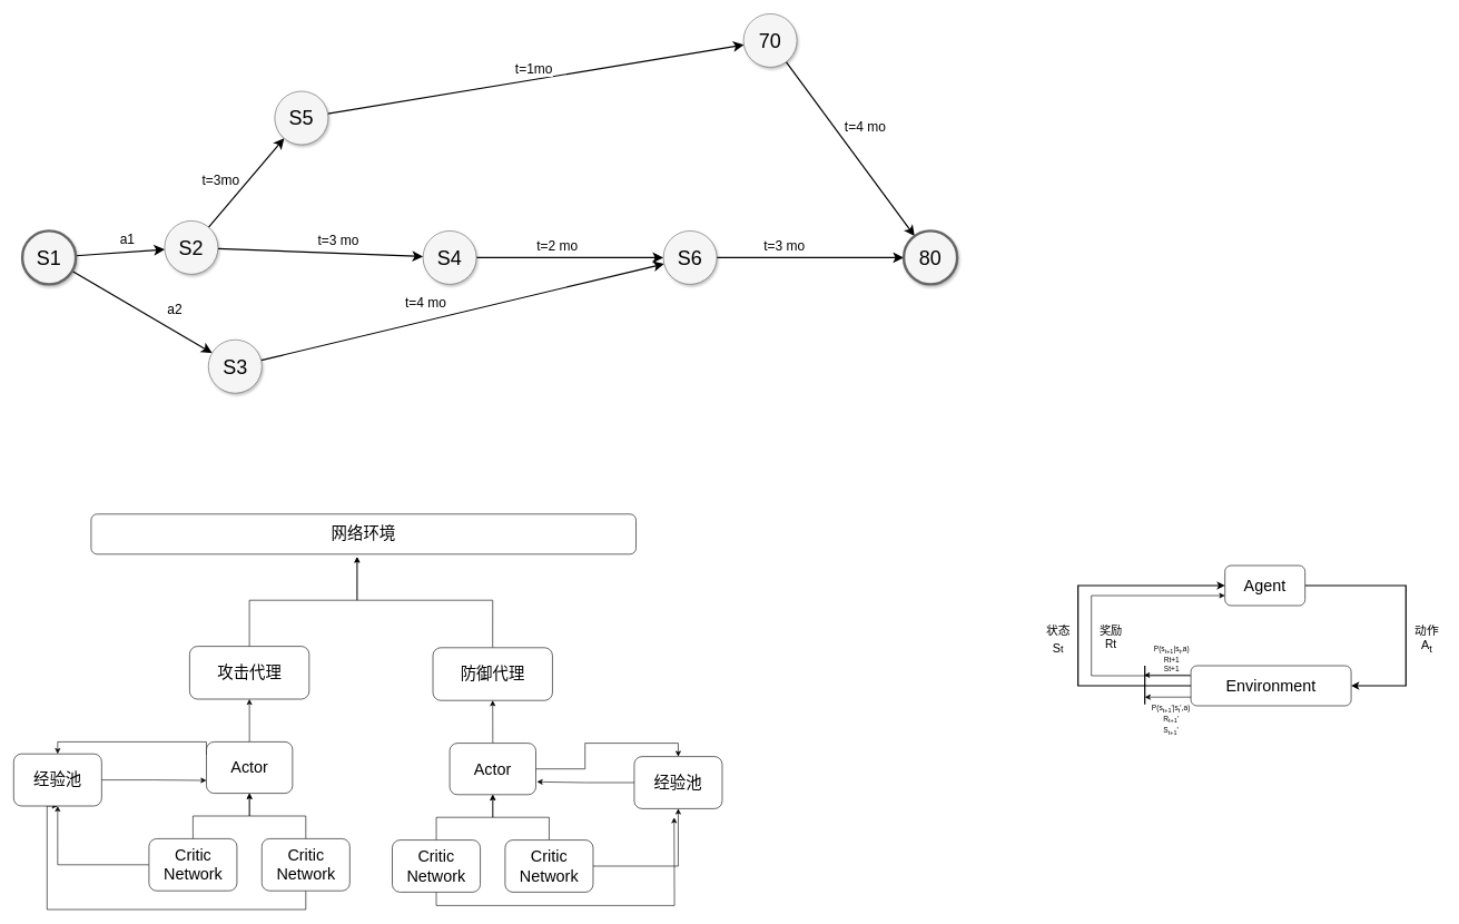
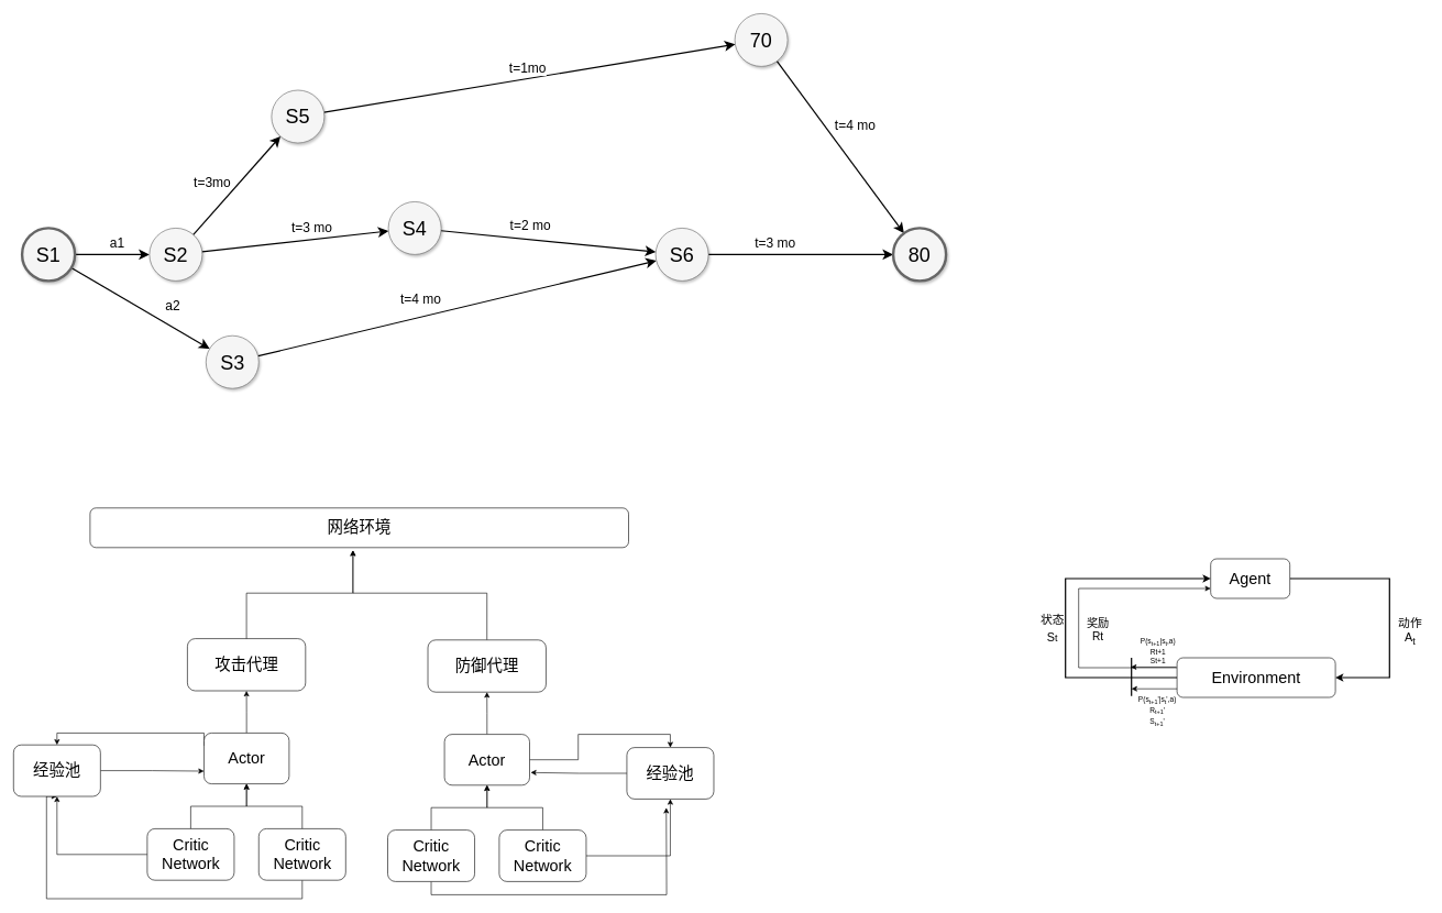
  <mxCell id="0" style=";html=1;" />
  <mxCell id="1" style=";html=1;" parent="0" />
  <mxCell id="2" style="edgeStyle=none;curved=1;html=1;startSize=10;endArrow=classic;endFill=1;endSize=10;strokeColor=#000000;strokeWidth=2;fontSize=12;" parent="1" source="6" target="11" edge="1"><mxGeometry relative="1" as="geometry" /></mxCell>
  <mxCell id="3" value="a1" style="text;html=1;resizable=0;points=[];align=center;verticalAlign=middle;labelBackgroundColor=none;fontSize=20;" parent="2" vertex="1" connectable="0"><mxGeometry x="0.255" y="-5" relative="1" as="geometry"><mxPoint x="-8" y="-25" as="offset" /></mxGeometry></mxCell>
  <mxCell id="4" style="edgeStyle=none;curved=1;html=1;startSize=10;endFill=1;endSize=10;strokeWidth=2;fontSize=12;" parent="1" source="6" target="14" edge="1"><mxGeometry relative="1" as="geometry" /></mxCell>
  <mxCell id="5" value="a2" style="text;html=1;resizable=0;points=[];align=center;verticalAlign=middle;labelBackgroundColor=#ffffff;fontSize=20;" parent="4" vertex="1" connectable="0"><mxGeometry x="-0.074" y="-2" relative="1" as="geometry"><mxPoint x="57" y="-3" as="offset" /></mxGeometry></mxCell>
  <mxCell id="6" value="S1" style="ellipse;whiteSpace=wrap;html=1;rounded=0;shadow=1;strokeColor=#666666;strokeWidth=4;fontSize=30;align=center;fillColor=#f5f5f5;" parent="1" vertex="1"><mxGeometry x="33" y="345" width="80" height="80" as="geometry" /></mxCell>
  <mxCell id="7" style="edgeStyle=none;curved=1;html=1;startSize=10;endFill=1;endSize=10;strokeWidth=2;fontSize=12;" parent="1" source="11" target="23" edge="1"><mxGeometry relative="1" as="geometry" /></mxCell>
  <mxCell id="8" value="t=3 mo" style="text;html=1;resizable=0;points=[];align=center;verticalAlign=middle;labelBackgroundColor=#ffffff;fontSize=20;" parent="7" vertex="1" connectable="0"><mxGeometry x="0.154" relative="1" as="geometry"><mxPoint x="3" y="-20" as="offset" /></mxGeometry></mxCell>
  <mxCell id="9" style="edgeStyle=none;curved=1;html=1;startSize=10;endFill=1;endSize=10;strokeWidth=2;fontSize=12;" parent="1" source="11" target="20" edge="1"><mxGeometry relative="1" as="geometry" /></mxCell>
  <mxCell id="10" value="t=3mo" style="text;html=1;resizable=0;points=[];align=center;verticalAlign=middle;labelBackgroundColor=#ffffff;fontSize=20;" parent="9" vertex="1" connectable="0"><mxGeometry x="0.167" y="-3" relative="1" as="geometry"><mxPoint x="-51" y="4" as="offset" /></mxGeometry></mxCell>
- <mxCell id="11" value="S2" style="ellipse;whiteSpace=wrap;html=1;rounded=0;shadow=1;strokeColor=#666666;strokeWidth=1;fontSize=30;align=center;fillColor=#f5f5f5;" parent="1" vertex="1"><mxGeometry x="246" y="330" width="80" height="80" as="geometry" /></mxCell>
+ <mxCell id="11" value="S2" style="ellipse;whiteSpace=wrap;html=1;rounded=0;shadow=1;strokeColor=#666666;strokeWidth=1;fontSize=30;align=center;fillColor=#f5f5f5;" parent="1" vertex="1"><mxGeometry x="226" y="345" width="80" height="80" as="geometry" /></mxCell>
  <mxCell id="12" style="edgeStyle=none;curved=1;html=1;startSize=10;endFill=1;endSize=10;strokeWidth=2;fontSize=12;" parent="1" source="14" target="17" edge="1"><mxGeometry relative="1" as="geometry" /></mxCell>
  <mxCell id="13" value="t=4 mo" style="text;html=1;resizable=0;points=[];align=center;verticalAlign=middle;labelBackgroundColor=#ffffff;fontSize=20;" parent="12" vertex="1" connectable="0"><mxGeometry x="-0.132" y="-6" relative="1" as="geometry"><mxPoint x="-17" y="-31" as="offset" /></mxGeometry></mxCell>
  <mxCell id="14" value="S3" style="ellipse;whiteSpace=wrap;html=1;rounded=0;shadow=1;strokeColor=#666666;strokeWidth=1;fontSize=30;align=center;fillColor=#f5f5f5;" parent="1" vertex="1"><mxGeometry x="311.63" y="508" width="80" height="80" as="geometry" /></mxCell>
  <mxCell id="15" style="edgeStyle=none;curved=1;html=1;startSize=10;endFill=1;endSize=10;strokeWidth=2;fontSize=12;" parent="1" source="17" target="27" edge="1"><mxGeometry relative="1" as="geometry" /></mxCell>
  <mxCell id="16" value="t=3 mo" style="text;html=1;resizable=0;points=[];align=center;verticalAlign=middle;labelBackgroundColor=#ffffff;fontSize=20;" parent="15" vertex="1" connectable="0"><mxGeometry x="-0.414" y="-1" relative="1" as="geometry"><mxPoint x="18" y="-21" as="offset" /></mxGeometry></mxCell>
  <mxCell id="17" value="S6" style="ellipse;whiteSpace=wrap;html=1;rounded=0;shadow=1;strokeColor=#666666;strokeWidth=1;fontSize=30;align=center;fillColor=#f5f5f5;" parent="1" vertex="1"><mxGeometry x="993" y="345" width="80" height="80" as="geometry" /></mxCell>
  <mxCell id="18" style="edgeStyle=none;curved=1;html=1;startSize=10;endFill=1;endSize=10;strokeWidth=2;fontSize=12;" parent="1" source="20" target="26" edge="1"><mxGeometry relative="1" as="geometry" /></mxCell>
  <mxCell id="19" value="t=1mo" style="text;html=1;resizable=0;points=[];align=center;verticalAlign=middle;labelBackgroundColor=#ffffff;fontSize=20;" parent="18" vertex="1" connectable="0"><mxGeometry x="-0.073" y="-5" relative="1" as="geometry"><mxPoint x="18" y="-25" as="offset" /></mxGeometry></mxCell>
  <mxCell id="20" value="S5" style="ellipse;whiteSpace=wrap;html=1;rounded=0;shadow=1;strokeColor=#666666;strokeWidth=1;fontSize=30;align=center;fillColor=#f5f5f5;" parent="1" vertex="1"><mxGeometry x="411" y="136" width="80" height="80" as="geometry" /></mxCell>
  <mxCell id="21" style="edgeStyle=none;curved=1;html=1;startSize=10;endFill=1;endSize=10;strokeWidth=2;fontSize=12;" parent="1" source="23" target="17" edge="1"><mxGeometry relative="1" as="geometry" /></mxCell>
  <mxCell id="22" value="t=2 mo" style="text;html=1;resizable=0;points=[];align=center;verticalAlign=middle;labelBackgroundColor=#ffffff;fontSize=20;" parent="21" vertex="1" connectable="0"><mxGeometry x="-0.349" y="-1" relative="1" as="geometry"><mxPoint x="29" y="-21" as="offset" /></mxGeometry></mxCell>
- <mxCell id="23" value="S4" style="ellipse;whiteSpace=wrap;html=1;rounded=0;shadow=1;strokeColor=#666666;strokeWidth=1;fontSize=30;align=center;fillColor=#f5f5f5;" parent="1" vertex="1"><mxGeometry x="633" y="345" width="80" height="80" as="geometry" /></mxCell>
+ <mxCell id="23" value="S4" style="ellipse;whiteSpace=wrap;html=1;rounded=0;shadow=1;strokeColor=#666666;strokeWidth=1;fontSize=30;align=center;fillColor=#f5f5f5;" parent="1" vertex="1"><mxGeometry x="588" y="305" width="80" height="80" as="geometry" /></mxCell>
  <mxCell id="24" style="edgeStyle=none;curved=1;html=1;startSize=10;endFill=1;endSize=10;strokeWidth=2;fontSize=12;" parent="1" source="26" target="27" edge="1"><mxGeometry relative="1" as="geometry" /></mxCell>
  <mxCell id="25" value="t=4 mo" style="text;html=1;resizable=0;points=[];align=center;verticalAlign=middle;labelBackgroundColor=#ffffff;fontSize=20;" parent="24" vertex="1" connectable="0"><mxGeometry x="-0.266" y="2" relative="1" as="geometry"><mxPoint x="45" y="1" as="offset" /></mxGeometry></mxCell>
  <mxCell id="26" value="70" style="ellipse;whiteSpace=wrap;html=1;rounded=0;shadow=1;strokeColor=#666666;strokeWidth=1;fontSize=30;align=center;fillColor=#f5f5f5;" parent="1" vertex="1"><mxGeometry x="1113" y="20" width="80" height="80" as="geometry" /></mxCell>
  <mxCell id="27" value="80" style="ellipse;whiteSpace=wrap;html=1;rounded=0;shadow=1;strokeColor=#666666;strokeWidth=4;fontSize=30;align=center;fillColor=#f5f5f5;" parent="1" vertex="1"><mxGeometry x="1353" y="345" width="80" height="80" as="geometry" /></mxCell>
  <mxCell id="28" style="edgeStyle=orthogonalEdgeStyle;rounded=0;orthogonalLoop=1;jettySize=auto;html=1;exitX=1;exitY=0.5;exitDx=0;exitDy=0;entryX=1;entryY=0.5;entryDx=0;entryDy=0;strokeWidth=2;" parent="1" source="29" target="32" edge="1"><mxGeometry relative="1" as="geometry"><Array as="points"><mxPoint x="2105" y="876" /><mxPoint x="2105" y="1026" /></Array></mxGeometry></mxCell>
  <mxCell id="29" value="&lt;font style=&quot;font-size: 24px;&quot;&gt;Agent&lt;/font&gt;" style="rounded=1;whiteSpace=wrap;html=1;" parent="1" vertex="1"><mxGeometry x="1834" y="846" width="120" height="60" as="geometry" /></mxCell>
  <mxCell id="30" style="edgeStyle=orthogonalEdgeStyle;rounded=0;orthogonalLoop=1;jettySize=auto;html=1;exitX=0;exitY=0.5;exitDx=0;exitDy=0;entryX=0;entryY=0.5;entryDx=0;entryDy=0;strokeWidth=2;" parent="1" source="32" target="29" edge="1"><mxGeometry relative="1" as="geometry"><Array as="points"><mxPoint x="1614" y="1026" /><mxPoint x="1614" y="876" /></Array></mxGeometry></mxCell>
  <mxCell id="31" style="edgeStyle=orthogonalEdgeStyle;rounded=0;orthogonalLoop=1;jettySize=auto;html=1;exitX=0;exitY=0.25;exitDx=0;exitDy=0;entryX=0;entryY=0.75;entryDx=0;entryDy=0;" parent="1" source="32" target="29" edge="1"><mxGeometry relative="1" as="geometry"><Array as="points"><mxPoint x="1634" y="1011" /><mxPoint x="1634" y="891" /></Array></mxGeometry></mxCell>
  <mxCell id="32" value="&lt;font style=&quot;font-size: 24px;&quot;&gt;Environment&lt;/font&gt;" style="rounded=1;whiteSpace=wrap;html=1;" parent="1" vertex="1"><mxGeometry x="1783" y="996" width="240" height="60" as="geometry" /></mxCell>
  <mxCell id="33" value="动作&lt;div&gt;A&lt;sub&gt;t&lt;/sub&gt;&lt;/div&gt;" style="text;html=1;align=center;verticalAlign=middle;resizable=0;points=[];autosize=1;strokeColor=none;fillColor=none;fontSize=18;" parent="1" vertex="1"><mxGeometry x="2109" y="927" width="54" height="59" as="geometry" /></mxCell>
  <mxCell id="34" value="" style="endArrow=none;html=1;rounded=0;strokeWidth=2;" parent="1" edge="1"><mxGeometry width="50" height="50" relative="1" as="geometry"><mxPoint x="1714" y="1054" as="sourcePoint" /><mxPoint x="1714" y="996" as="targetPoint" /></mxGeometry></mxCell>
- <mxCell id="35" value="状态&lt;br&gt;&lt;div&gt;&lt;sub&gt;&lt;span style=&quot;font-size: 18px;&quot;&gt;S&lt;/span&gt;t&lt;/sub&gt;&lt;/div&gt;" style="text;html=1;align=center;verticalAlign=middle;resizable=0;points=[];autosize=1;strokeColor=none;fillColor=none;fontSize=18;" parent="1" vertex="1"><mxGeometry x="1557" y="927" width="54" height="59" as="geometry" /></mxCell>
+ <mxCell id="35" value="状态&lt;br&gt;&lt;div&gt;&lt;sub&gt;&lt;span style=&quot;font-size: 18px;&quot;&gt;S&lt;/span&gt;t&lt;/sub&gt;&lt;/div&gt;" style="text;html=1;align=center;verticalAlign=middle;resizable=0;points=[];autosize=1;strokeColor=none;fillColor=none;fontSize=18;" parent="1" vertex="1"><mxGeometry x="1567" y="922" width="54" height="59" as="geometry" /></mxCell>
  <mxCell id="36" value="" style="endArrow=classic;html=1;rounded=0;" parent="1" edge="1"><mxGeometry width="50" height="50" relative="1" as="geometry"><mxPoint x="1782" y="1010" as="sourcePoint" /><mxPoint x="1713" y="1010" as="targetPoint" /></mxGeometry></mxCell>
  <mxCell id="37" value="P(s&lt;sub&gt;t+1&lt;/sub&gt;|s&lt;sub&gt;t&lt;/sub&gt;,a)&lt;div&gt;&lt;span&gt;R&lt;/span&gt;&lt;span&gt;t+1&lt;/span&gt;&lt;/div&gt;&lt;div&gt;&lt;span&gt;S&lt;/span&gt;&lt;span&gt;t+1&lt;/span&gt;&lt;/div&gt;" style="text;html=1;align=center;verticalAlign=middle;resizable=0;points=[];autosize=1;strokeColor=none;fillColor=none;fontSize=11;" parent="1" vertex="1"><mxGeometry x="1718" y="959" width="71" height="54" as="geometry" /></mxCell>
  <mxCell id="38" value="&lt;font style=&quot;font-size: 17px;&quot;&gt;奖励&lt;/font&gt;&lt;div&gt;&lt;font style=&quot;font-size: 17px;&quot;&gt;Rt&lt;/font&gt;&lt;/div&gt;" style="text;html=1;align=center;verticalAlign=middle;resizable=0;points=[];autosize=1;strokeColor=none;fillColor=none;" parent="1" vertex="1"><mxGeometry x="1637" y="927" width="52" height="53" as="geometry" /></mxCell>
  <mxCell id="39" value="P(s&lt;sub&gt;t+1&lt;/sub&gt;'|s&lt;sub&gt;t&lt;/sub&gt;',a)&lt;div&gt;&lt;span&gt;R&lt;/span&gt;&lt;span&gt;&lt;sub&gt;t+1&lt;/sub&gt;&lt;/span&gt;&lt;span style=&quot;background-color: initial;&quot;&gt;'&lt;/span&gt;&lt;/div&gt;&lt;div&gt;&lt;span&gt;S&lt;/span&gt;&lt;span&gt;&lt;sub&gt;t+1&lt;/sub&gt;&lt;/span&gt;&lt;span style=&quot;background-color: initial;&quot;&gt;'&lt;/span&gt;&lt;/div&gt;" style="text;html=1;align=center;verticalAlign=middle;resizable=0;points=[];autosize=1;strokeColor=none;fillColor=none;fontSize=11;" parent="1" vertex="1"><mxGeometry x="1715.5" y="1047" width="75" height="60" as="geometry" /></mxCell>
  <mxCell id="40" value="" style="endArrow=classic;html=1;rounded=0;" parent="1" edge="1"><mxGeometry width="50" height="50" relative="1" as="geometry"><mxPoint x="1783" y="1043" as="sourcePoint" /><mxPoint x="1714" y="1043" as="targetPoint" /></mxGeometry></mxCell>
  <mxCell id="41" value="&lt;span style=&quot;font-size: 24px;&quot;&gt;攻击代理&lt;/span&gt;" style="rounded=1;whiteSpace=wrap;html=1;" vertex="1" parent="1"><mxGeometry x="283.5" y="967" width="179" height="79" as="geometry" /></mxCell>
  <mxCell id="42" style="edgeStyle=orthogonalEdgeStyle;rounded=0;orthogonalLoop=1;jettySize=auto;html=1;entryX=0.5;entryY=1;entryDx=0;entryDy=0;" edge="1" parent="1" source="44" target="41"><mxGeometry relative="1" as="geometry" /></mxCell>
  <mxCell id="43" style="edgeStyle=orthogonalEdgeStyle;rounded=0;orthogonalLoop=1;jettySize=auto;html=1;exitX=0;exitY=0.25;exitDx=0;exitDy=0;entryX=0.5;entryY=0;entryDx=0;entryDy=0;" edge="1" parent="1" source="44" target="54"><mxGeometry relative="1" as="geometry"><Array as="points"><mxPoint x="309" y="1110" /><mxPoint x="86" y="1110" /></Array></mxGeometry></mxCell>
  <mxCell id="44" value="&lt;span style=&quot;font-size: 24px;&quot;&gt;Actor&lt;/span&gt;" style="rounded=1;whiteSpace=wrap;html=1;" vertex="1" parent="1"><mxGeometry x="308.63" y="1110" width="129" height="77" as="geometry" /></mxCell>
  <mxCell id="45" style="edgeStyle=orthogonalEdgeStyle;rounded=0;orthogonalLoop=1;jettySize=auto;html=1;entryX=0.5;entryY=1;entryDx=0;entryDy=0;" edge="1" parent="1" source="47" target="44"><mxGeometry relative="1" as="geometry" /></mxCell>
  <mxCell id="46" style="edgeStyle=orthogonalEdgeStyle;rounded=0;orthogonalLoop=1;jettySize=auto;html=1;exitX=0;exitY=0.5;exitDx=0;exitDy=0;entryX=0.5;entryY=1;entryDx=0;entryDy=0;" edge="1" parent="1" source="47" target="54"><mxGeometry relative="1" as="geometry" /></mxCell>
  <mxCell id="47" value="&lt;span style=&quot;font-size: 24px;&quot;&gt;Critic Network&lt;/span&gt;" style="rounded=1;whiteSpace=wrap;html=1;" vertex="1" parent="1"><mxGeometry x="222.63" y="1255" width="131.75" height="78" as="geometry" /></mxCell>
  <mxCell id="48" style="edgeStyle=orthogonalEdgeStyle;rounded=0;orthogonalLoop=1;jettySize=auto;html=1;entryX=0.5;entryY=1;entryDx=0;entryDy=0;" edge="1" parent="1" source="50" target="44"><mxGeometry relative="1" as="geometry" /></mxCell>
  <mxCell id="49" style="edgeStyle=orthogonalEdgeStyle;rounded=0;orthogonalLoop=1;jettySize=auto;html=1;entryX=0.5;entryY=1;entryDx=0;entryDy=0;" edge="1" parent="1" source="50" target="54"><mxGeometry relative="1" as="geometry"><Array as="points"><mxPoint x="458" y="1361" /><mxPoint x="70" y="1361" /></Array></mxGeometry></mxCell>
  <mxCell id="50" value="&lt;span style=&quot;font-size: 24px;&quot;&gt;Critic Network&lt;/span&gt;" style="rounded=1;whiteSpace=wrap;html=1;" vertex="1" parent="1"><mxGeometry x="391.63" y="1255" width="131.75" height="78" as="geometry" /></mxCell>
  <mxCell id="51" value="&lt;span style=&quot;font-size: 24px;&quot;&gt;网络环境&lt;/span&gt;" style="rounded=1;whiteSpace=wrap;html=1;" vertex="1" parent="1"><mxGeometry x="136" y="769" width="816" height="60" as="geometry" /></mxCell>
  <mxCell id="52" style="edgeStyle=orthogonalEdgeStyle;rounded=0;orthogonalLoop=1;jettySize=auto;html=1;entryX=0.488;entryY=1.071;entryDx=0;entryDy=0;entryPerimeter=0;" edge="1" parent="1" source="41" target="51"><mxGeometry relative="1" as="geometry" /></mxCell>
  <mxCell id="53" style="edgeStyle=orthogonalEdgeStyle;rounded=0;orthogonalLoop=1;jettySize=auto;html=1;exitX=1;exitY=0.5;exitDx=0;exitDy=0;entryX=0;entryY=0.75;entryDx=0;entryDy=0;" edge="1" parent="1" source="54" target="44"><mxGeometry relative="1" as="geometry" /></mxCell>
  <mxCell id="54" value="&lt;span style=&quot;font-size: 24px;&quot;&gt;经验池&lt;/span&gt;" style="rounded=1;whiteSpace=wrap;html=1;" vertex="1" parent="1"><mxGeometry x="20" y="1128" width="131.75" height="78" as="geometry" /></mxCell>
  <mxCell id="55" style="edgeStyle=orthogonalEdgeStyle;rounded=0;orthogonalLoop=1;jettySize=auto;html=1;exitX=0.5;exitY=0;exitDx=0;exitDy=0;" edge="1" parent="1" source="56"><mxGeometry relative="1" as="geometry"><mxPoint x="534.444" y="833.111" as="targetPoint" /><Array as="points"><mxPoint x="737" y="898" /><mxPoint x="534" y="898" /></Array></mxGeometry></mxCell>
  <mxCell id="56" value="&lt;span style=&quot;font-size: 24px;&quot;&gt;防御代理&lt;/span&gt;" style="rounded=1;whiteSpace=wrap;html=1;" vertex="1" parent="1"><mxGeometry x="647.87" y="969" width="179" height="79" as="geometry" /></mxCell>
  <mxCell id="57" style="edgeStyle=orthogonalEdgeStyle;rounded=0;orthogonalLoop=1;jettySize=auto;html=1;entryX=0.5;entryY=1;entryDx=0;entryDy=0;" edge="1" source="59" target="56" parent="1"><mxGeometry relative="1" as="geometry" /></mxCell>
  <mxCell id="58" style="edgeStyle=orthogonalEdgeStyle;rounded=0;orthogonalLoop=1;jettySize=auto;html=1;entryX=0.5;entryY=0;entryDx=0;entryDy=0;" edge="1" parent="1" source="59" target="67"><mxGeometry relative="1" as="geometry" /></mxCell>
  <mxCell id="59" value="&lt;span style=&quot;font-size: 24px;&quot;&gt;Actor&lt;/span&gt;" style="rounded=1;whiteSpace=wrap;html=1;" vertex="1" parent="1"><mxGeometry x="673" y="1112" width="129" height="77" as="geometry" /></mxCell>
  <mxCell id="60" style="edgeStyle=orthogonalEdgeStyle;rounded=0;orthogonalLoop=1;jettySize=auto;html=1;entryX=0.5;entryY=1;entryDx=0;entryDy=0;" edge="1" source="62" target="59" parent="1"><mxGeometry relative="1" as="geometry" /></mxCell>
  <mxCell id="61" style="edgeStyle=orthogonalEdgeStyle;rounded=0;orthogonalLoop=1;jettySize=auto;html=1;exitX=0.5;exitY=1;exitDx=0;exitDy=0;" edge="1" parent="1" source="62"><mxGeometry relative="1" as="geometry"><mxPoint x="1009.095" y="1223.177" as="targetPoint" /></mxGeometry></mxCell>
  <mxCell id="62" value="&lt;span style=&quot;font-size: 24px;&quot;&gt;Critic Network&lt;/span&gt;" style="rounded=1;whiteSpace=wrap;html=1;" vertex="1" parent="1"><mxGeometry x="587" y="1257" width="131.75" height="78" as="geometry" /></mxCell>
  <mxCell id="63" style="edgeStyle=orthogonalEdgeStyle;rounded=0;orthogonalLoop=1;jettySize=auto;html=1;entryX=0.5;entryY=1;entryDx=0;entryDy=0;" edge="1" source="65" target="59" parent="1"><mxGeometry relative="1" as="geometry" /></mxCell>
  <mxCell id="64" style="edgeStyle=orthogonalEdgeStyle;rounded=0;orthogonalLoop=1;jettySize=auto;html=1;exitX=1;exitY=0.5;exitDx=0;exitDy=0;entryX=0.5;entryY=1;entryDx=0;entryDy=0;" edge="1" parent="1" source="65" target="67"><mxGeometry relative="1" as="geometry" /></mxCell>
  <mxCell id="65" value="&lt;span style=&quot;font-size: 24px;&quot;&gt;Critic Network&lt;/span&gt;" style="rounded=1;whiteSpace=wrap;html=1;" vertex="1" parent="1"><mxGeometry x="756" y="1257" width="131.75" height="78" as="geometry" /></mxCell>
  <mxCell id="66" style="edgeStyle=orthogonalEdgeStyle;rounded=0;orthogonalLoop=1;jettySize=auto;html=1;exitX=0;exitY=0.5;exitDx=0;exitDy=0;" edge="1" parent="1" source="67"><mxGeometry relative="1" as="geometry"><mxPoint x="803.605" y="1169.843" as="targetPoint" /></mxGeometry></mxCell>
  <mxCell id="67" value="&lt;span style=&quot;font-size: 24px;&quot;&gt;经验池&lt;/span&gt;" style="rounded=1;whiteSpace=wrap;html=1;" vertex="1" parent="1"><mxGeometry x="949.37" y="1132" width="131.75" height="78" as="geometry" /></mxCell>
